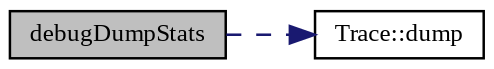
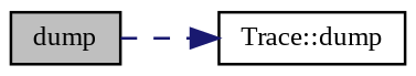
  digraph {
    rankdir=LR
    fontname="Liberation Serif"
    node [color=black fontname="Liberation Serif" fontsize=10 shape=record style=filled]
-   n1 [fillcolor=grey75 fontcolor=black height=0.2 label=debugDumpStats width=0.4]
+   n1 [fillcolor=grey75 fontcolor=black height=0.2 label=dump width=0.4]
    n2 [fillcolor=white height=0.2 label="Trace::dump" width=0.4]
    n1 -> n2 [color=midnightblue fontname="Liberation Serif" fontsize=10 labelfontname=Helvetica labelfontsize=10 style=dashed]
  }
